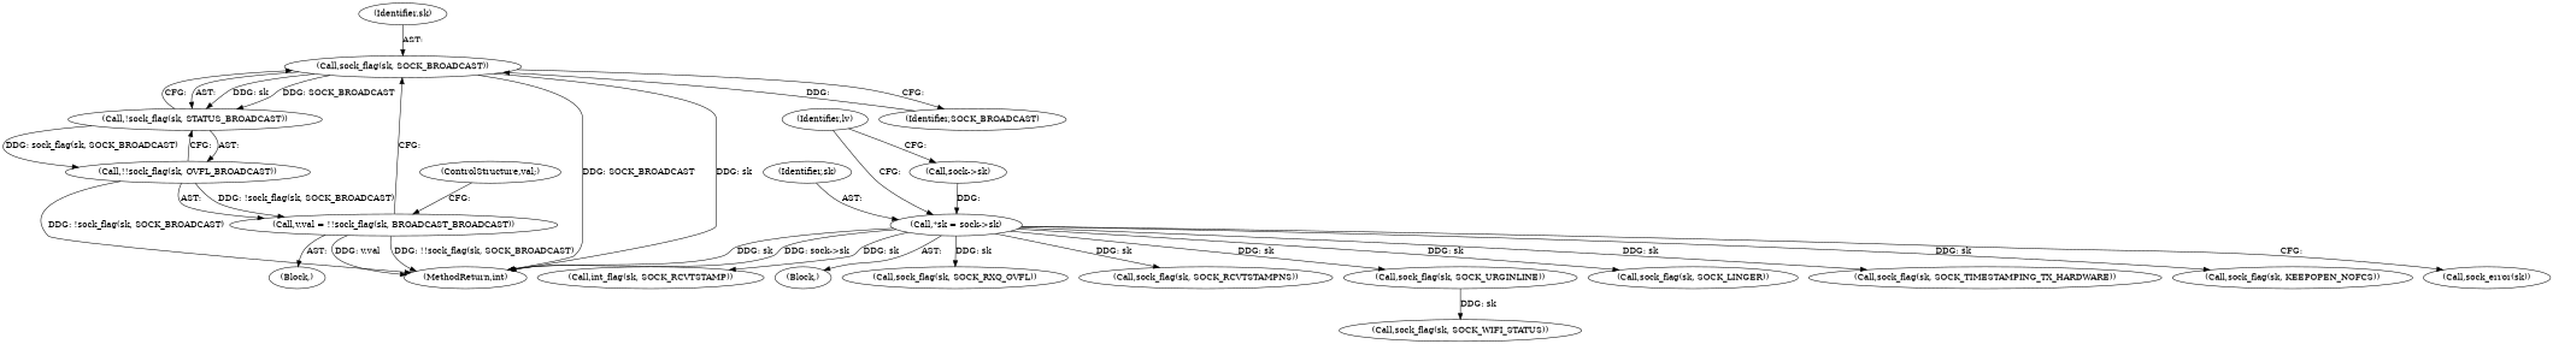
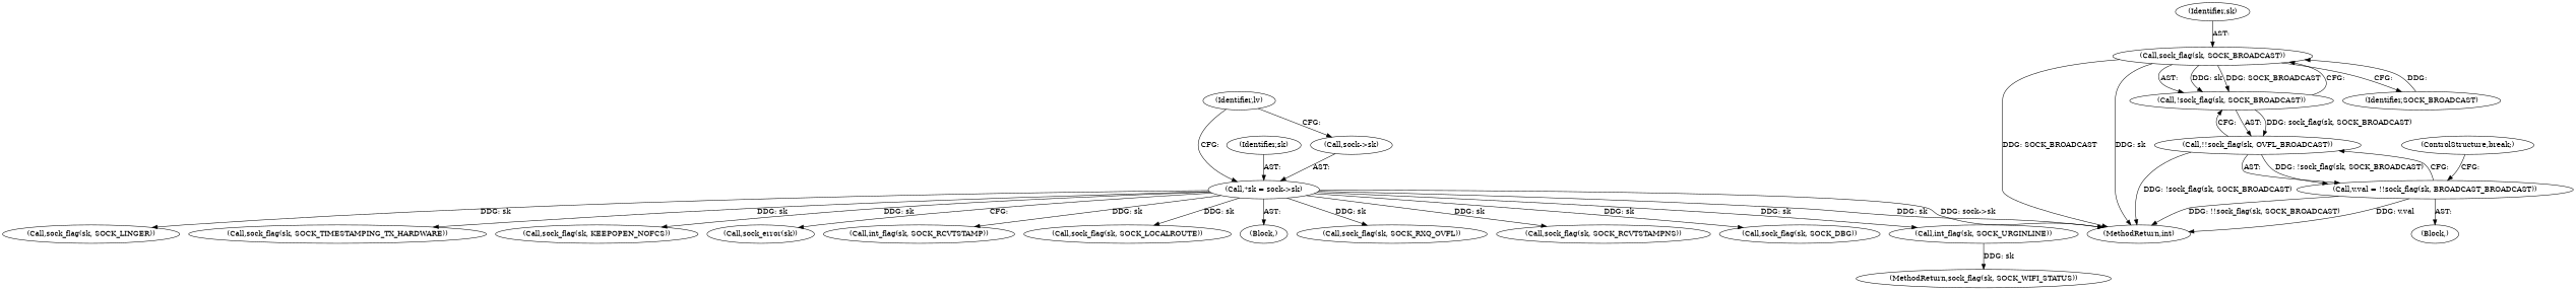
  digraph {
    n1 [label="(Call,sock_flag(sk, SOCK_BROADCAST))"]
-   n2 [label="(Call,!sock_flag(sk, STATUS_BROADCAST))"]
+   n2 [label="(Call,!sock_flag(sk, SOCK_BROADCAST))"]
    n3 [label="(MethodReturn,int)"]
    n4 [label="(Identifier,SOCK_BROADCAST)"]
    n5 [label="(Call,!!sock_flag(sk, OVFL_BROADCAST))"]
    n6 [label="(Call,*sk = sock->sk)"]
+   n7 [label="(Call,sock_flag(sk, SOCK_LOCALROUTE))"]
    n8 [label="(Block,)"]
    n9 [label="(Call,sock_flag(sk, SOCK_RXQ_OVFL))"]
    n10 [label="(Call,sock_flag(sk, SOCK_RCVTSTAMPNS))"]
-   n12 [label="(Call,sock_flag(sk, SOCK_URGINLINE))"]
+   n11 [label="(Call,sock_flag(sk, SOCK_DBG))"]
+   n12 [label="(Call,int_flag(sk, SOCK_URGINLINE))"]
    n13 [label="(Call,sock_flag(sk, SOCK_LINGER))"]
    n14 [label="(Call,sock_flag(sk, SOCK_TIMESTAMPING_TX_HARDWARE))"]
    n15 [label="(Call,sock_flag(sk, KEEPOPEN_NOFCS))"]
    n16 [label="(Call,sock_error(sk))"]
    n17 [label="(Call,int_flag(sk, SOCK_RCVTSTAMP))"]
    n18 [label="(Call,sock->sk)"]
-   n19 [label="(Call,sock_flag(sk, SOCK_WIFI_STATUS))"]
+   n19 [label="(MethodReturn,sock_flag(sk, SOCK_WIFI_STATUS))"]
    n20 [label="(Call,v.val = !!sock_flag(sk, BROADCAST_BROADCAST))"]
    n21 [label="(Block,)"]
    n22 [label="(Identifier,sk)"]
    n23 [label="(Identifier,sk)"]
-   n24 [label="(ControlStructure,val;)"]
+   n24 [label="(ControlStructure,break;)"]
    n25 [label="(Identifier,lv)"]
    n1 -> n2 [label="AST: "]
    n1 -> n2 [label="DDG: sk"]
    n1 -> n2 [label="DDG: SOCK_BROADCAST"]
    n1 -> n3 [label="DDG: SOCK_BROADCAST"]
    n1 -> n3 [label="DDG: sk"]
    n1 -> n4 [label="CFG: "]
    n2 -> n1 [label="CFG: "]
    n2 -> n5 [label="AST: "]
    n2 -> n5 [label="DDG: sock_flag(sk, SOCK_BROADCAST)"]
    n4 -> n1 [label="DDG: "]
    n5 -> n2 [label="CFG: "]
    n5 -> n3 [label="DDG: !sock_flag(sk, SOCK_BROADCAST)"]
    n5 -> n20 [label="AST: "]
    n5 -> n20 [label="DDG: !sock_flag(sk, SOCK_BROADCAST)"]
    n6 -> n3 [label="DDG: sk"]
    n6 -> n3 [label="DDG: sock->sk"]
+   n6 -> n7 [label="DDG: sk"]
    n6 -> n8 [label="AST: "]
    n6 -> n9 [label="DDG: sk"]
    n6 -> n10 [label="DDG: sk"]
+   n6 -> n11 [label="DDG: sk"]
    n6 -> n12 [label="DDG: sk"]
    n6 -> n13 [label="DDG: sk"]
    n6 -> n14 [label="DDG: sk"]
    n6 -> n15 [label="DDG: sk"]
    n6 -> n16 [label="CFG: "]
    n6 -> n17 [label="DDG: sk"]
    n12 -> n19 [label="DDG: sk"]
-   n18 -> n6 [label="DDG: "]
+   n18 -> n6 [label="AST: "]
    n20 -> n3 [label="DDG: v.val"]
    n20 -> n3 [label="DDG: !!sock_flag(sk, SOCK_BROADCAST)"]
-   n20 -> n1 [label="CFG: "]
+   n20 -> n5 [label="CFG: "]
    n20 -> n21 [label="AST: "]
    n22 -> n1 [label="AST: "]
    n23 -> n6 [label="AST: "]
    n24 -> n20 [label="CFG: "]
    n25 -> n6 [label="CFG: "]
    n25 -> n18 [label="CFG: "]
  }
